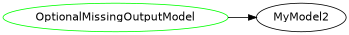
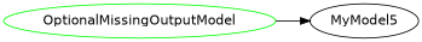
  digraph {
    splines=true
    rankdir=LR
    fontname="DejaVu Sans"
    node [fontname="DejaVu Sans"]
    n1 [color=green label=OptionalMissingOutputModel]
-   n2 [label=MyModel2]
+   n2 [label=MyModel5]
    n1 -> n2 [fontname="DejaVu Sans"]
  }
